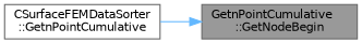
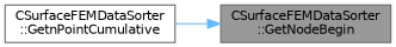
  digraph {
    rankdir=RL
    node [fontname=Helvetica fontsize=10 shape=box style=filled]
-   n1 [color=gray40 fillcolor=grey60 fontcolor=black height=0.2 label="GetnPointCumulative\l::GetNodeBegin" width=0.4]
+   n1 [color=gray40 fillcolor=grey60 fontcolor=black height=0.2 label="CSurfaceFEMDataSorter\l::GetNodeBegin" width=0.4]
    n2 [color=grey40 fillcolor=white height=0.2 label="CSurfaceFEMDataSorter\l::GetnPointCumulative" width=0.4]
    n1 -> n2 [color=steelblue1 dir=back fontname=Helvetica fontsize=10 labelfontname=Helvetica labelfontsize=10 style=solid]
  }
